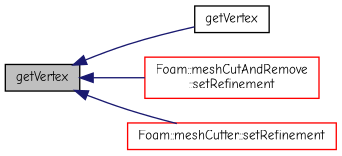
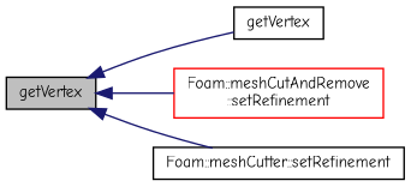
  digraph {
    rankdir=LR
    fontname="Comic Neue"
    node [color=black fontname="Comic Neue" fontsize=10 shape=record]
    edge [color=midnightblue dir=back fontname="Comic Neue" fontsize=10 labelfontname=Helvetica labelfontsize=10 style=solid]
    n1 [fillcolor=grey75 fontcolor=black height=0.2 label=getVertex style=filled width=0.4]
    n2 [height=0.2 label=getVertex width=0.4]
    n3 [color=red height=0.2 label="Foam::meshCutAndRemove\l::setRefinement" width=0.4]
-   n4 [color=red height=0.2 label="Foam::meshCutter::setRefinement" width=0.4]
+   n4 [height=0.2 label="Foam::meshCutter::setRefinement" width=0.4]
    n1 -> n2
    n1 -> n3
    n1 -> n4
  }
